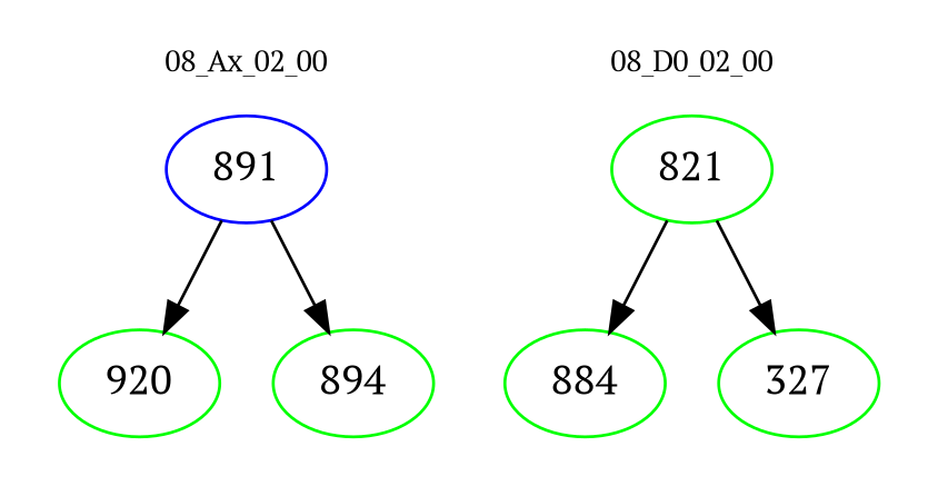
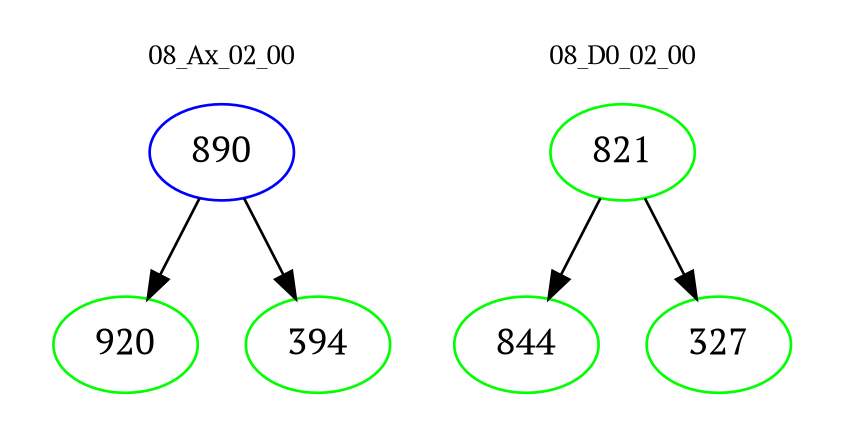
  digraph {
    fontname="PT Serif"
    node [color=green fontname="PT Serif"]
    edge [color=black fontname="PT Serif"]
-   n1 [color=blue label=891]
+   n1 [color=blue label=890]
    n2 [label=920]
-   n3 [label=894]
+   n3 [label=394]
    n4 [label=821]
-   n5 [label=884]
+   n5 [label=844]
    n6 [label=327]
    subgraph cluster_1 {
      color=white
      fontsize=10
      label="08_Ax_02_00"
      n1
      n2
      n3
    }
    subgraph cluster_2 {
      color=white
      fontsize=10
      label="08_D0_02_00"
      n4
      n5
      n6
    }
    n1 -> n2
    n1 -> n3
    n4 -> n5
    n4 -> n6
  }
